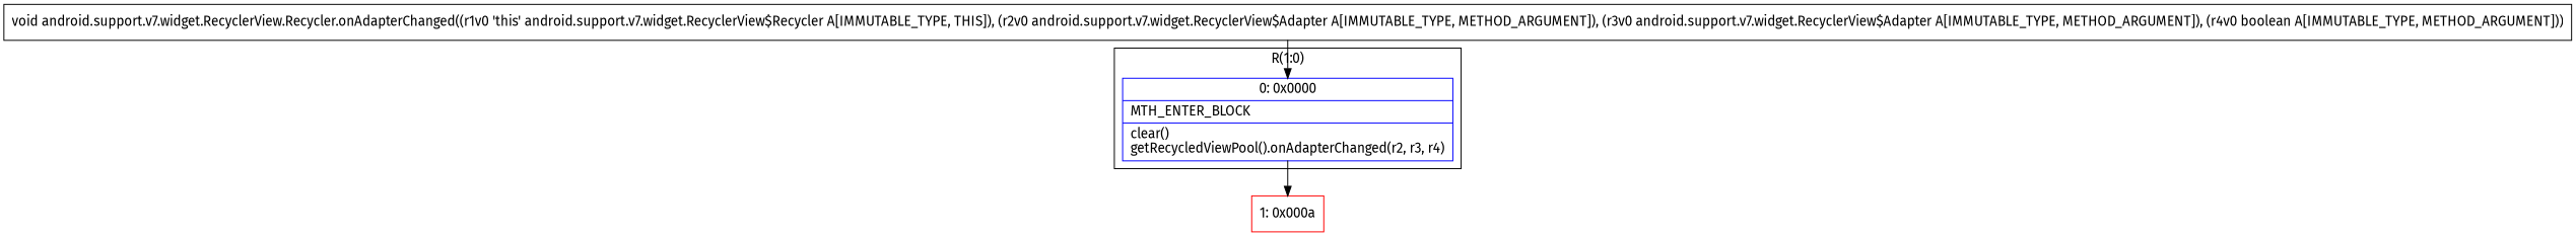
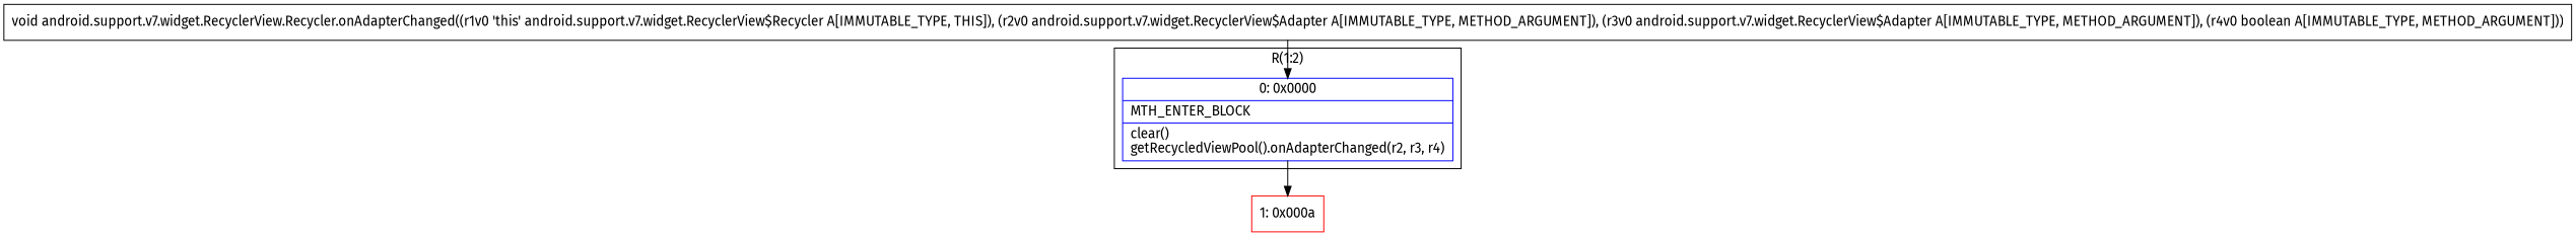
  digraph {
    fontname="Fira Sans"
    node [shape=record fontname="Fira Sans"]
    edge [fontname="Fira Sans"]
    n1 [color=blue label="{0\:\ 0x0000|MTH_ENTER_BLOCK\l|clear()\lgetRecycledViewPool().onAdapterChanged(r2, r3, r4)\l}"]
    n2 [color=red label="{1\:\ 0x000a}"]
    n3 [label="{void android.support.v7.widget.RecyclerView.Recycler.onAdapterChanged((r1v0 'this' android.support.v7.widget.RecyclerView$Recycler A[IMMUTABLE_TYPE, THIS]), (r2v0 android.support.v7.widget.RecyclerView$Adapter A[IMMUTABLE_TYPE, METHOD_ARGUMENT]), (r3v0 android.support.v7.widget.RecyclerView$Adapter A[IMMUTABLE_TYPE, METHOD_ARGUMENT]), (r4v0 boolean A[IMMUTABLE_TYPE, METHOD_ARGUMENT])) }"]
    subgraph cluster_1 {
-     label="R(1:0)"
+     label="R(1:2)"
      n1
    }
    n1 -> n2
    n3 -> n1
  }
